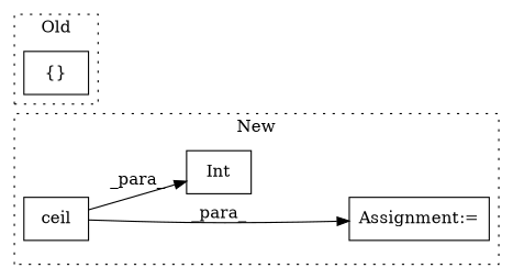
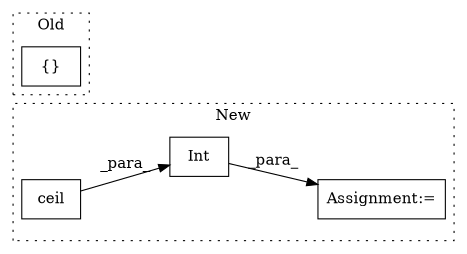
  digraph {
    rankdir=LR
    node [a=32 shape=box]
    n1 [l="5,1" label=ceil s="6198,6249"]
    n2 [a=7 l=1 label="Assignment:=" s=6263]
    n3 [l="4,1" label=Int s="6189,6250"]
    n4 [a=4 l=2 label="{}" s=3456]
    subgraph cluster_1 {
      label=New
      style=dotted
      n1
      n2
      n3
    }
    subgraph cluster_2 {
      label=Old
      style=dotted
      n4
    }
    n1 -> n3 [label=_para_]
-   n1 -> n2 [label=_para_]
+   n3 -> n2 [label=_para_]
  }
